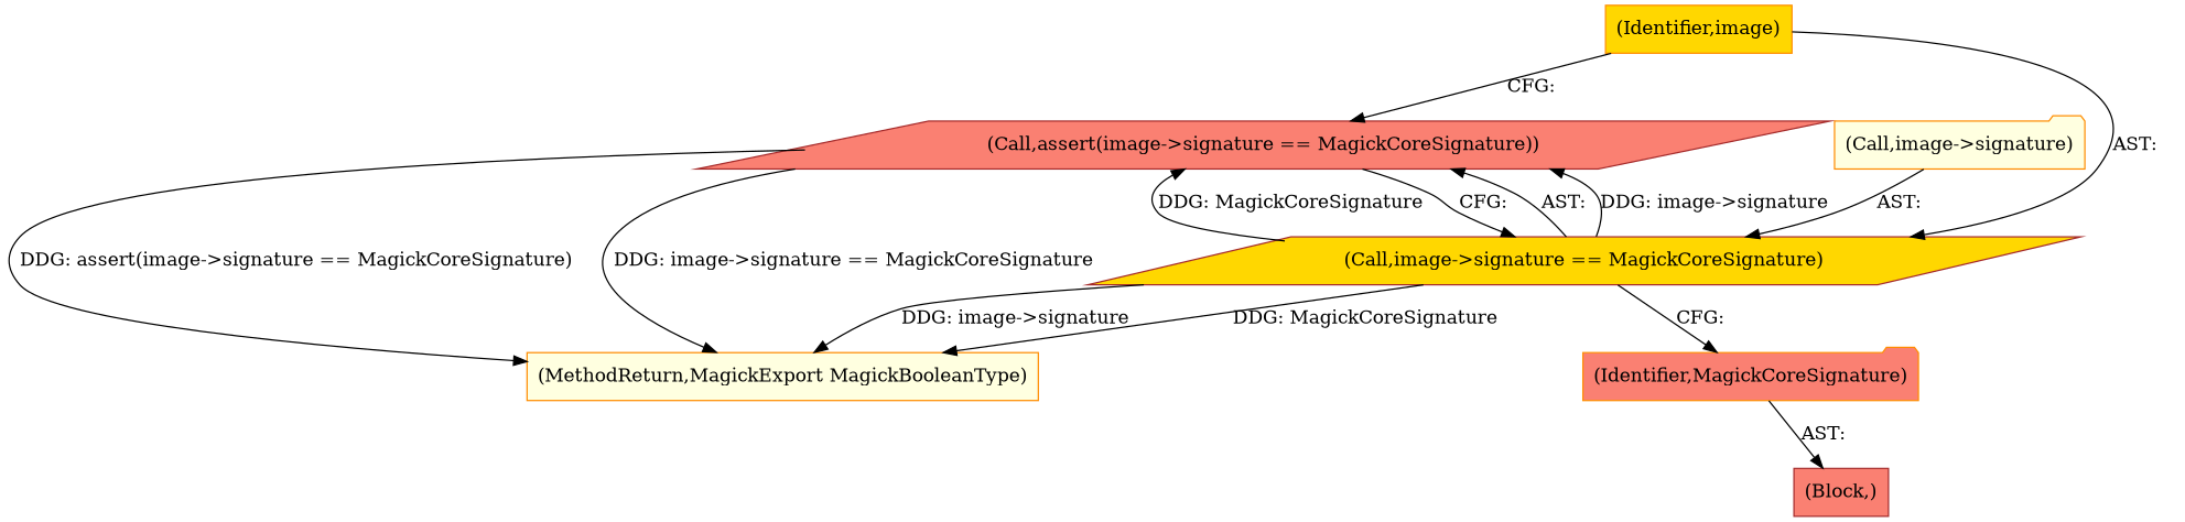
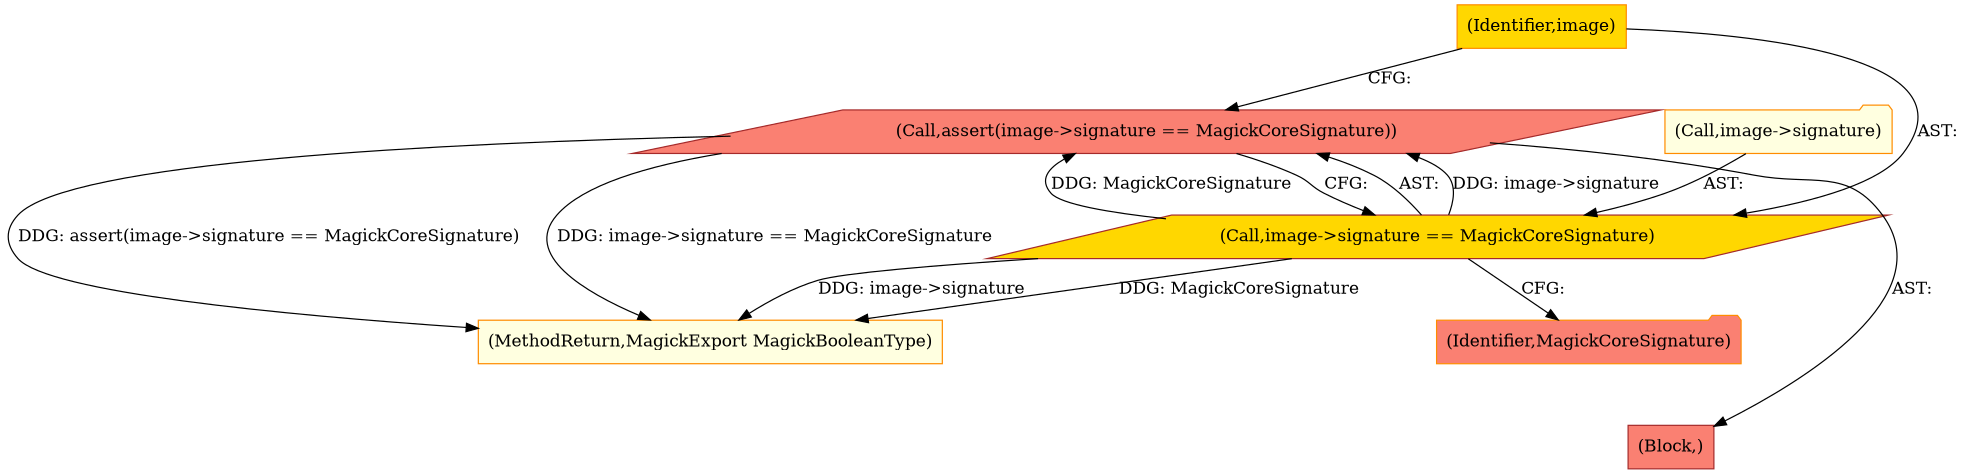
  digraph {
    node [color=darkorange fillcolor=salmon shape=box style=filled]
    n1 [color=brown label="(Call,assert(image->signature == MagickCoreSignature))" shape=parallelogram]
    n2 [color=brown fillcolor=gold label="(Call,image->signature == MagickCoreSignature)" shape=parallelogram]
    n3 [fillcolor=lightyellow label="(MethodReturn,MagickExport MagickBooleanType)"]
    n4 [color=brown label="(Block,)"]
    n5 [label="(Identifier,MagickCoreSignature)" shape=folder]
    n6 [fillcolor=lightyellow label="(Call,image->signature)" shape=folder]
    n7 [fillcolor=gold label="(Identifier,image)"]
    n1 -> n2 [label="CFG: "]
    n1 -> n3 [label="DDG: assert(image->signature == MagickCoreSignature)"]
    n1 -> n3 [label="DDG: image->signature == MagickCoreSignature"]
-   n5 -> n4 [label="AST: "]
+   n1 -> n4 [label="AST: "]
    n2 -> n1 [label="AST: "]
    n2 -> n1 [label="DDG: image->signature"]
    n2 -> n1 [label="DDG: MagickCoreSignature"]
    n2 -> n3 [label="DDG: MagickCoreSignature"]
    n2 -> n3 [label="DDG: image->signature"]
    n2 -> n5 [label="CFG: "]
    n6 -> n2 [label="AST: "]
    n7 -> n1 [label="CFG: "]
    n7 -> n2 [label="AST: "]
  }
